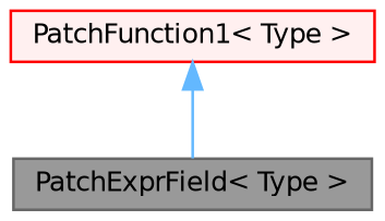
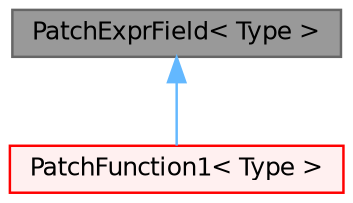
  digraph {
    node [fontname=Helvetica fontsize=10 shape=box style=filled]
    n1 [color=gray40 fillcolor=grey60 fontcolor=black height=0.2 label="PatchExprField\< Type \>" width=0.4]
    n2 [color=red fillcolor="#FFF0F0" height=0.2 label="PatchFunction1\< Type \>" width=0.4]
-   n2 -> n1 [color=steelblue1 dir=back fontname=Helvetica fontsize=10 labelfontname=Helvetica labelfontsize=10 style=solid]
+   n1 -> n2 [color=steelblue1 dir=back fontname=Helvetica fontsize=10 labelfontname=Helvetica labelfontsize=10 style=solid]
  }
